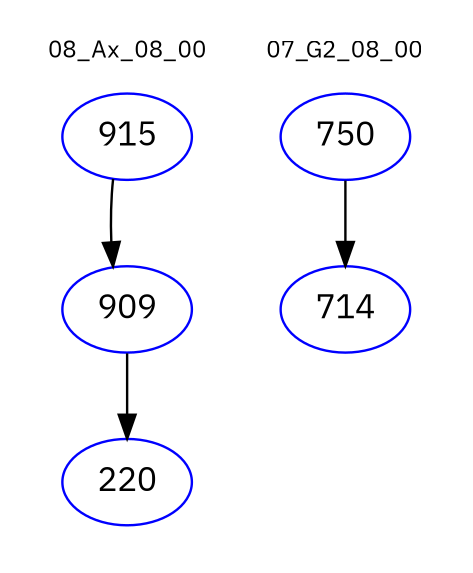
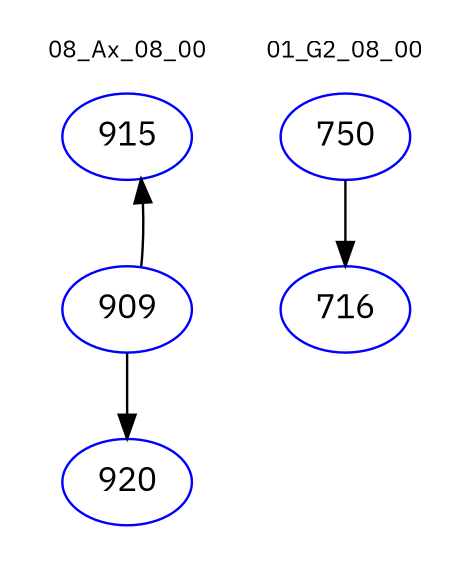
  digraph {
    fontname="IBM Plex Sans"
    node [color=blue fontname="IBM Plex Sans"]
    edge [color=black fontname="IBM Plex Sans"]
    n1 [label=915]
    n2 [label=909]
-   n3 [label=220]
+   n3 [label=920]
    n4 [label=750]
-   n5 [label=714]
+   n5 [label=716]
    subgraph cluster_1 {
      color=white
      fontsize=10
      label="08_Ax_08_00"
      n1
      n2
      n3
    }
    subgraph cluster_2 {
      color=white
      fontsize=10
-     label="07_G2_08_00"
+     label="01_G2_08_00"
      n4
      n5
    }
-   n1 -> n2
+   n2 -> n1
    n2 -> n3
    n4 -> n5
  }
